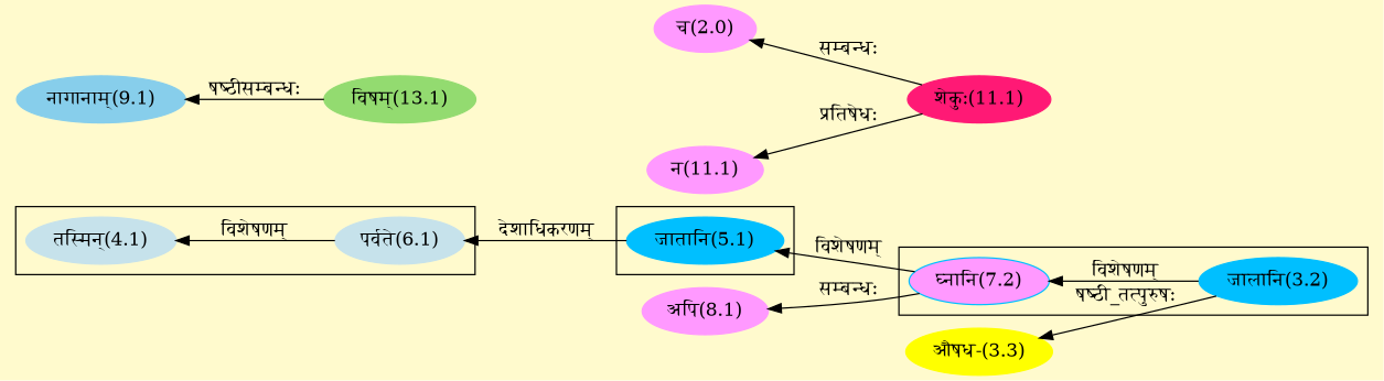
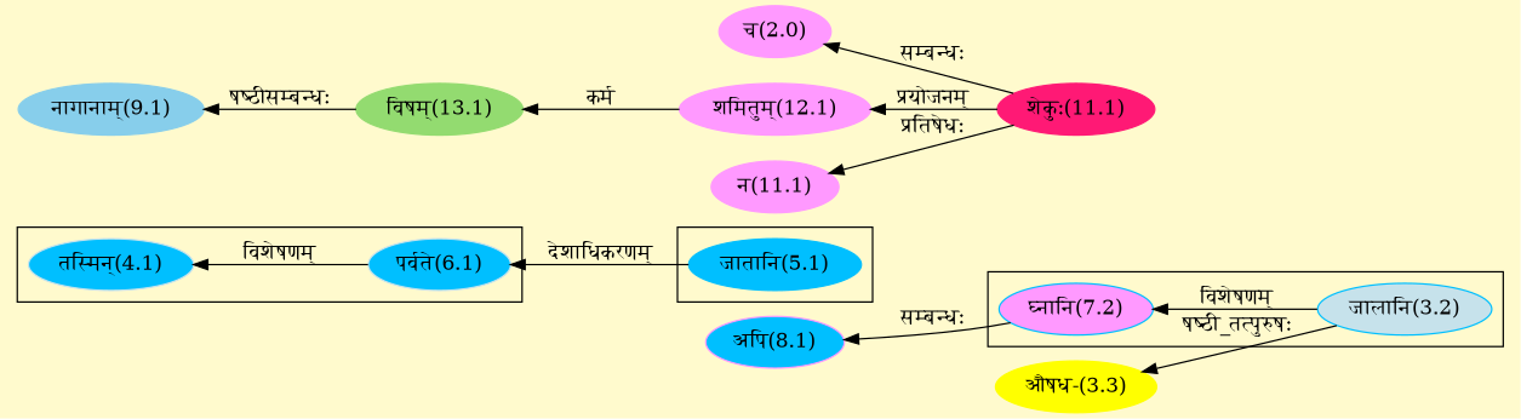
  digraph {
    bgcolor=lemonchiffon1
    compound=true
    rankdir=LR
    node [color="#FF99FF" style=filled]
    edge [dir=back]
-   n1 [color="#00BFFF" label="जालानि(3.2)"]
+   n1 [color="#00BFFF" label="जालानि(3.2)" fillcolor="#C6E2EB"]
    n2 [color="#00BFFF" fillcolor="#FF99FF" label="घ्नानि(7.2)"]
-   n3 [color="#C6E2EB" label="तस्मिन्(4.1)"]
-   n4 [color="#C6E2EB" label="पर्वते(6.1)"]
+   n3 [color="#C6E2EB" label="तस्मिन्(4.1)" fillcolor="#00BFFF"]
+   n4 [color="#C6E2EB" label="पर्वते(6.1)" fillcolor="#00BFFF"]
    n5 [color="#00BFFF" label="जातानि(5.1)"]
    n6 [color="#FF1975" label="शेकुः(11.1)"]
    n7 [label="च(2.0)"]
    n8 [color="#FFFF00" label="औषध-(3.3)"]
-   n9 [label="अपि(8.1)"]
+   n9 [label="अपि(8.1)" fillcolor="#00BFFF"]
    n10 [color="#87CEEB" label="नागानाम्(9.1)"]
    n11 [color="#93DB70" label="विषम्(13.1)"]
+   n12 [label="शमितुम्(12.1)"]
    n13 [label="न(11.1)"]
    subgraph cluster_1 {
      n1
      n2
    }
    subgraph cluster_2 {
      n3
      n4
    }
    subgraph cluster_3 {
      n5
    }
    n2 -> n1 [label="विशेषणम्"]
    n3 -> n4 [label="विशेषणम्"]
    n4 -> n5 [label="देशाधिकरणम्"]
-   n5 -> n2 [label="विशेषणम्"]
    n7 -> n6 [label="सम्बन्धः"]
    n8 -> n1 [label="षष्ठी_तत्पुरुषः"]
    n9 -> n2 [label="सम्बन्धः"]
    n10 -> n11 [label="षष्ठीसम्बन्धः"]
+   n11 -> n12 [label="कर्म"]
+   n12 -> n6 [label="प्रयोजनम्"]
    n13 -> n6 [label="प्रतिषेधः"]
  }
